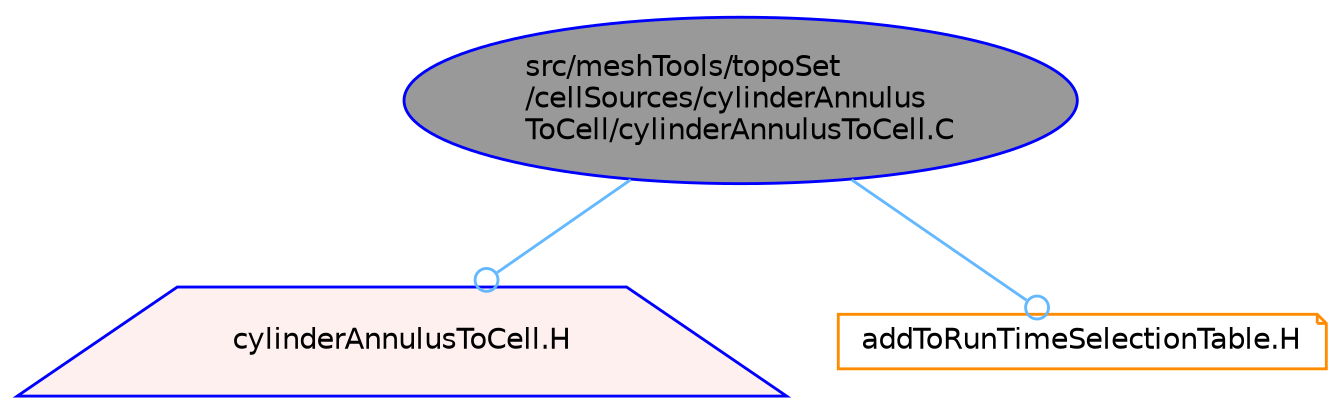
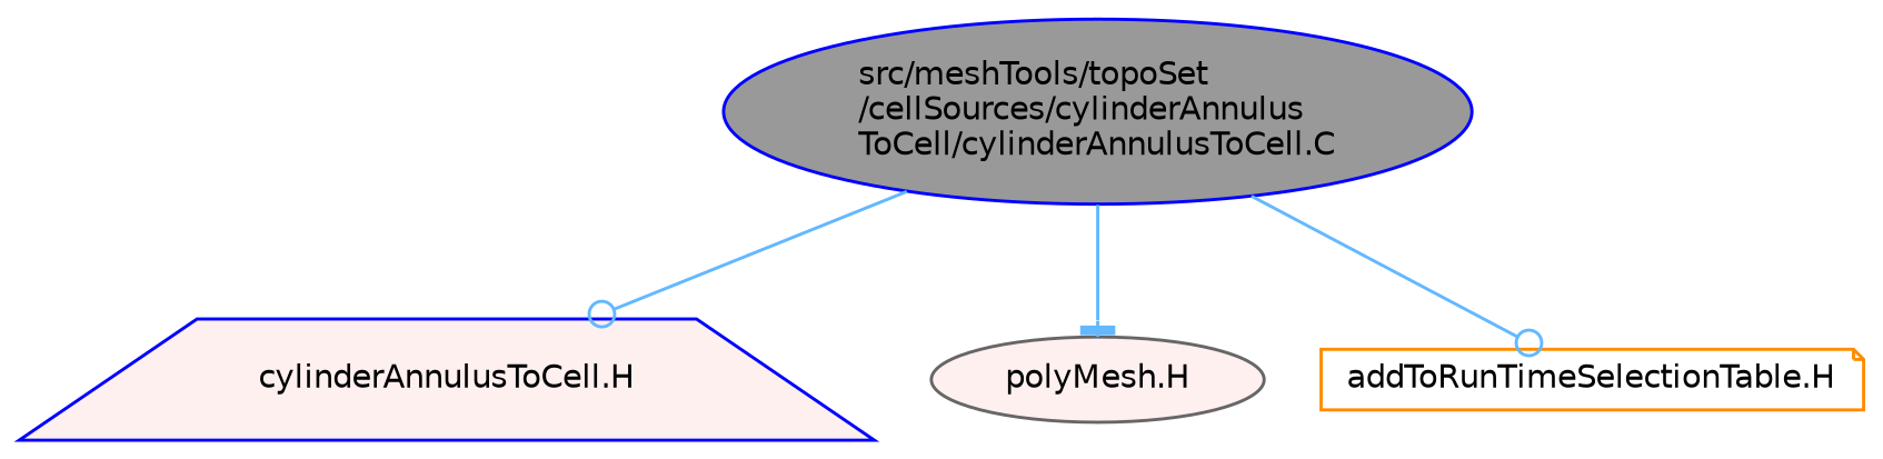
  digraph {
    node [color=blue fillcolor="#FFF0F0" fontname=Helvetica fontsize=10 shape=ellipse style=filled]
    edge [color=steelblue1 fontname=Helvetica fontsize=10 labelfontname=Helvetica labelfontsize=10 style=solid arrowhead=odot]
    n1 [fillcolor=grey60 fontcolor=black height=0.2 label="src/meshTools/topoSet\l/cellSources/cylinderAnnulus\lToCell/cylinderAnnulusToCell.C" width=0.4]
    n2 [height=0.2 label="cylinderAnnulusToCell.H" shape=trapezium width=0.4]
+   n3 [color=gray40 height=0.2 label="polyMesh.H" width=0.4]
    n4 [color=darkorange fillcolor=white height=0.2 label="addToRunTimeSelectionTable.H" shape=note width=0.4]
    n1 -> n2
+   n1 -> n3 [arrowhead=tee]
    n1 -> n4
  }
